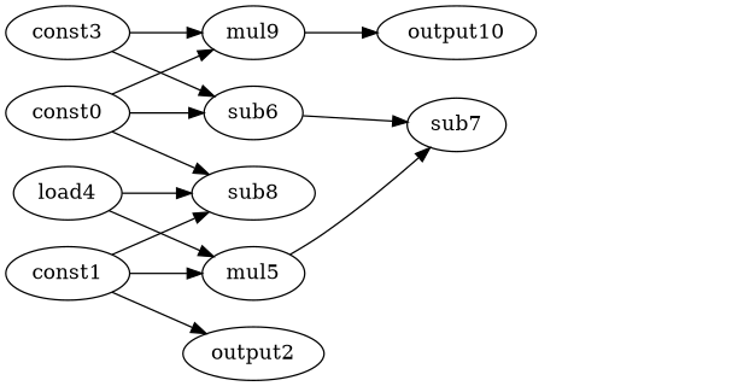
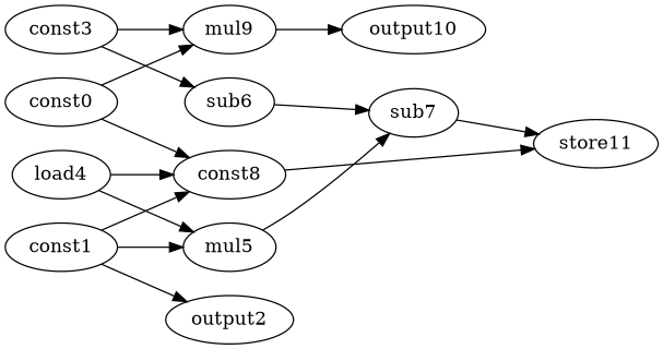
  digraph {
    rankdir=LR
    node [opcode=sub]
    edge [operand=0]
    sub6
    const0 [opcode=const]
-   sub8
+   sub8 [label=const8]
    mul9 [opcode=mul]
    sub7
+   store11 [opcode=store]
    output10 [opcode=output]
    const1 [opcode=const]
    output2 [opcode=output]
    mul5 [opcode=mul]
    load4 [opcode=load]
    const3 [opcode=const]
    sub6 -> sub7 [operand=1]
-   const0 -> sub6
    const0 -> sub8
    const0 -> mul9
+   sub8 -> store11 [operand=1]
    mul9 -> output10
+   sub7 -> store11
    const1 -> sub8
    const1 -> output2
    const1 -> mul5
    mul5 -> sub7
    load4 -> sub8 [operand=1]
    load4 -> mul5 [operand=1]
    const3 -> sub6 [operand=1]
    const3 -> mul9 [operand=1]
  }
